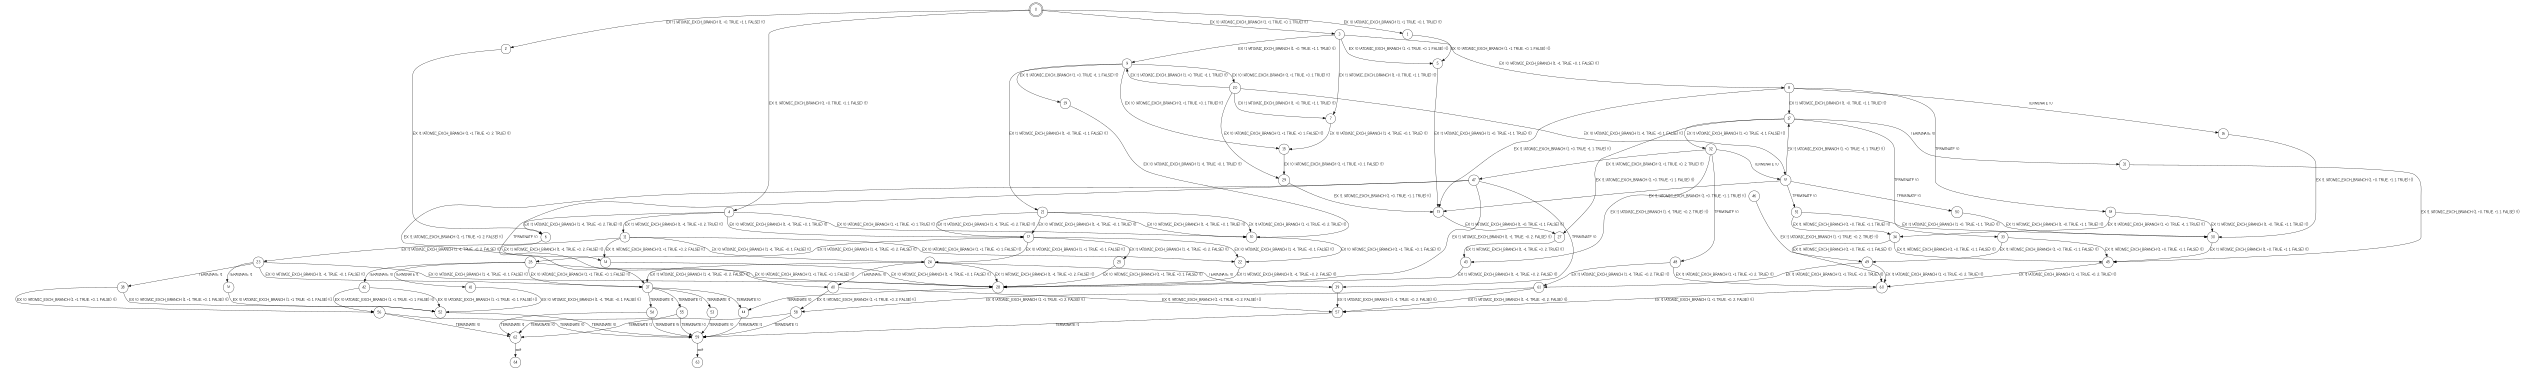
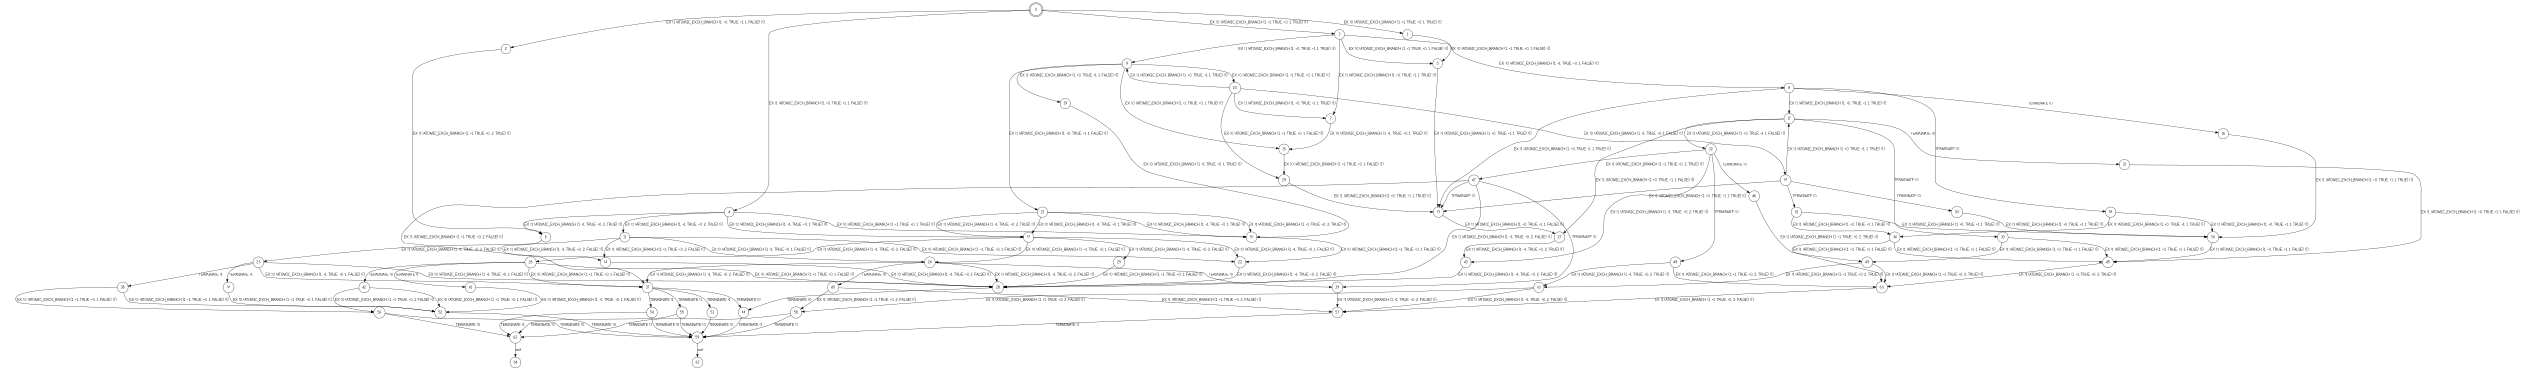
  digraph {
    fontname="Comic Neue"
    node [fontname="Comic Neue" shape=circle]
    edge [fontname="Comic Neue"]
    0 [peripheries=2]
    1
    2
    3
    4
    5
    6
    7
    8
    9
    10
    11
    12
    13
    14
    15
    16
    17
    18
    19
    20
    21
    22
    23
    24
    25
    26
    27
    28
    29
    30
    31
    32
    33
    34
    35
    36
    37
    38
    39
    40
    41
    42
    43
    44
    45
    46
    47
    48
    49
    50
    51
    52
    53
    54
    55
    56
    57
    58
    59
    60
    61
    62
    63
    64
    0 -> 1 [label="EX !0 !ATOMIC_EXCH_BRANCH (1, +1, TRUE, +0, 1, TRUE) !{}"]
    0 -> 2 [label="EX !1 !ATOMIC_EXCH_BRANCH (1, +0, TRUE, +1, 1, FALSE) !{}"]
    0 -> 3 [label="EX !0 !ATOMIC_EXCH_BRANCH (1, +1, TRUE, +0, 1, TRUE) !{}"]
    0 -> 4 [label="EX !1 !ATOMIC_EXCH_BRANCH (1, +0, TRUE, +1, 1, FALSE) !{}"]
    1 -> 5 [label="EX !0 !ATOMIC_EXCH_BRANCH (1, +1, TRUE, +0, 1, FALSE) !{}"]
    2 -> 6 [label="EX !1 !ATOMIC_EXCH_BRANCH (1, +1, TRUE, +0, 2, TRUE) !{}"]
    3 -> 5 [label="EX !0 !ATOMIC_EXCH_BRANCH (1, +1, TRUE, +0, 1, FALSE) !{}"]
    3 -> 7 [label="EX !1 !ATOMIC_EXCH_BRANCH (1, +0, TRUE, +1, 1, TRUE) !{}"]
    3 -> 8 [label="EX !0 !ATOMIC_EXCH_BRANCH (1, +1, TRUE, +0, 1, FALSE) !{}"]
    3 -> 9 [label="EX !1 !ATOMIC_EXCH_BRANCH (1, +0, TRUE, +1, 1, TRUE) !{}"]
    4 -> 6 [label="EX !1 !ATOMIC_EXCH_BRANCH (1, +1, TRUE, +0, 2, TRUE) !{}"]
    4 -> 10 [label="EX !0 !ATOMIC_EXCH_BRANCH (1, +1, TRUE, +0, 1, TRUE) !{}"]
    4 -> 11 [label="EX !1 !ATOMIC_EXCH_BRANCH (1, +1, TRUE, +0, 2, TRUE) !{}"]
    4 -> 12 [label="EX !0 !ATOMIC_EXCH_BRANCH (1, +1, TRUE, +0, 1, TRUE) !{}"]
    5 -> 13 [label="EX !1 !ATOMIC_EXCH_BRANCH (1, +0, TRUE, +1, 1, TRUE) !{}"]
    6 -> 14 [label="EX !1 !ATOMIC_EXCH_BRANCH (1, +1, TRUE, +0, 2, FALSE) !{}"]
    7 -> 15 [label="EX !0 !ATOMIC_EXCH_BRANCH (1, +1, TRUE, +0, 1, TRUE) !{}"]
    8 -> 13 [label="EX !1 !ATOMIC_EXCH_BRANCH (1, +0, TRUE, +1, 1, TRUE) !{}"]
    8 -> 16 [label="TERMINATE !0"]
    8 -> 17 [label="EX !1 !ATOMIC_EXCH_BRANCH (1, +0, TRUE, +1, 1, TRUE) !{}"]
    8 -> 18 [label="TERMINATE !0"]
    9 -> 15 [label="EX !0 !ATOMIC_EXCH_BRANCH (1, +1, TRUE, +0, 1, TRUE) !{}"]
    9 -> 19 [label="EX !1 !ATOMIC_EXCH_BRANCH (1, +0, TRUE, +1, 1, FALSE) !{}"]
    9 -> 20 [label="EX !0 !ATOMIC_EXCH_BRANCH (1, +1, TRUE, +0, 1, TRUE) !{}"]
    9 -> 21 [label="EX !1 !ATOMIC_EXCH_BRANCH (1, +0, TRUE, +1, 1, FALSE) !{}"]
    10 -> 22 [label="EX !0 !ATOMIC_EXCH_BRANCH (1, +1, TRUE, +0, 1, FALSE) !{}"]
    11 -> 14 [label="EX !1 !ATOMIC_EXCH_BRANCH (1, +1, TRUE, +0, 2, FALSE) !{}"]
    11 -> 22 [label="EX !0 !ATOMIC_EXCH_BRANCH (1, +1, TRUE, +0, 1, FALSE) !{}"]
    11 -> 23 [label="EX !1 !ATOMIC_EXCH_BRANCH (1, +1, TRUE, +0, 2, FALSE) !{}"]
    11 -> 24 [label="EX !0 !ATOMIC_EXCH_BRANCH (1, +1, TRUE, +0, 1, FALSE) !{}"]
    12 -> 22 [label="EX !0 !ATOMIC_EXCH_BRANCH (1, +1, TRUE, +0, 1, FALSE) !{}"]
    12 -> 24 [label="EX !0 !ATOMIC_EXCH_BRANCH (1, +1, TRUE, +0, 1, FALSE) !{}"]
    12 -> 25 [label="EX !1 !ATOMIC_EXCH_BRANCH (1, +1, TRUE, +0, 2, FALSE) !{}"]
    12 -> 26 [label="EX !1 !ATOMIC_EXCH_BRANCH (1, +1, TRUE, +0, 2, FALSE) !{}"]
    13 -> 27 [label="EX !1 !ATOMIC_EXCH_BRANCH (1, +0, TRUE, +1, 1, FALSE) !{}"]
    14 -> 28 [label="EX !0 !ATOMIC_EXCH_BRANCH (1, +1, TRUE, +0, 1, FALSE) !{}"]
    15 -> 29 [label="EX !0 !ATOMIC_EXCH_BRANCH (1, +1, TRUE, +0, 1, FALSE) !{}"]
    16 -> 30 [label="EX !1 !ATOMIC_EXCH_BRANCH (1, +0, TRUE, +1, 1, TRUE) !{}"]
    17 -> 27 [label="EX !1 !ATOMIC_EXCH_BRANCH (1, +0, TRUE, +1, 1, FALSE) !{}"]
    17 -> 31 [label="TERMINATE !0"]
    17 -> 32 [label="EX !1 !ATOMIC_EXCH_BRANCH (1, +0, TRUE, +1, 1, FALSE) !{}"]
    17 -> 33 [label="TERMINATE !0"]
    18 -> 30 [label="EX !1 !ATOMIC_EXCH_BRANCH (1, +0, TRUE, +1, 1, TRUE) !{}"]
    18 -> 34 [label="EX !1 !ATOMIC_EXCH_BRANCH (1, +0, TRUE, +1, 1, TRUE) !{}"]
    19 -> 10 [label="EX !0 !ATOMIC_EXCH_BRANCH (1, +1, TRUE, +0, 1, TRUE) !{}"]
    20 -> 7 [label="EX !1 !ATOMIC_EXCH_BRANCH (1, +0, TRUE, +1, 1, TRUE) !{}"]
    20 -> 9 [label="EX !1 !ATOMIC_EXCH_BRANCH (1, +0, TRUE, +1, 1, TRUE) !{}"]
    20 -> 29 [label="EX !0 !ATOMIC_EXCH_BRANCH (1, +1, TRUE, +0, 1, FALSE) !{}"]
    20 -> 35 [label="EX !0 !ATOMIC_EXCH_BRANCH (1, +1, TRUE, +0, 1, FALSE) !{}"]
    21 -> 10 [label="EX !0 !ATOMIC_EXCH_BRANCH (1, +1, TRUE, +0, 1, TRUE) !{}"]
    21 -> 10 [label="EX !1 !ATOMIC_EXCH_BRANCH (1, +1, TRUE, +0, 2, TRUE) !{}"]
    21 -> 12 [label="EX !0 !ATOMIC_EXCH_BRANCH (1, +1, TRUE, +0, 1, TRUE) !{}"]
    21 -> 12 [label="EX !1 !ATOMIC_EXCH_BRANCH (1, +1, TRUE, +0, 2, TRUE) !{}"]
    22 -> 28 [label="EX !1 !ATOMIC_EXCH_BRANCH (1, +1, TRUE, +0, 2, FALSE) !{}"]
    23 -> 28 [label="EX !0 !ATOMIC_EXCH_BRANCH (1, +1, TRUE, +0, 1, FALSE) !{}"]
    23 -> 36 [label="TERMINATE !1"]
    23 -> 37 [label="EX !0 !ATOMIC_EXCH_BRANCH (1, +1, TRUE, +0, 1, FALSE) !{}"]
    23 -> 38 [label="TERMINATE !1"]
    24 -> 28 [label="EX !1 !ATOMIC_EXCH_BRANCH (1, +1, TRUE, +0, 2, FALSE) !{}"]
    24 -> 37 [label="EX !1 !ATOMIC_EXCH_BRANCH (1, +1, TRUE, +0, 2, FALSE) !{}"]
    24 -> 39 [label="TERMINATE !0"]
    24 -> 40 [label="TERMINATE !0"]
    25 -> 28 [label="EX !0 !ATOMIC_EXCH_BRANCH (1, +1, TRUE, +0, 1, FALSE) !{}"]
    26 -> 28 [label="EX !0 !ATOMIC_EXCH_BRANCH (1, +1, TRUE, +0, 1, FALSE) !{}"]
    26 -> 37 [label="EX !0 !ATOMIC_EXCH_BRANCH (1, +1, TRUE, +0, 1, FALSE) !{}"]
    26 -> 41 [label="TERMINATE !1"]
    26 -> 42 [label="TERMINATE !0"]
    27 -> 43 [label="EX !1 !ATOMIC_EXCH_BRANCH (1, +1, TRUE, +0, 2, TRUE) !{}"]
    28 -> 44 [label="TERMINATE !0"]
    29 -> 13 [label="EX !1 !ATOMIC_EXCH_BRANCH (1, +0, TRUE, +1, 1, TRUE) !{}"]
    30 -> 45 [label="EX !1 !ATOMIC_EXCH_BRANCH (1, +0, TRUE, +1, 1, FALSE) !{}"]
    31 -> 45 [label="EX !1 !ATOMIC_EXCH_BRANCH (1, +0, TRUE, +1, 1, FALSE) !{}"]
    32 -> 43 [label="EX !1 !ATOMIC_EXCH_BRANCH (1, +1, TRUE, +0, 2, TRUE) !{}"]
-   32 -> 35 [label="TERMINATE !0"]
+   32 -> 46 [label="TERMINATE !0"]
    32 -> 47 [label="EX !1 !ATOMIC_EXCH_BRANCH (1, +1, TRUE, +0, 2, TRUE) !{}"]
    32 -> 48 [label="TERMINATE !0"]
    33 -> 45 [label="EX !1 !ATOMIC_EXCH_BRANCH (1, +0, TRUE, +1, 1, FALSE) !{}"]
    33 -> 49 [label="EX !1 !ATOMIC_EXCH_BRANCH (1, +0, TRUE, +1, 1, FALSE) !{}"]
    34 -> 45 [label="EX !1 !ATOMIC_EXCH_BRANCH (1, +0, TRUE, +1, 1, FALSE) !{}"]
    34 -> 49 [label="EX !1 !ATOMIC_EXCH_BRANCH (1, +0, TRUE, +1, 1, FALSE) !{}"]
    35 -> 13 [label="EX !1 !ATOMIC_EXCH_BRANCH (1, +0, TRUE, +1, 1, TRUE) !{}"]
    35 -> 17 [label="EX !1 !ATOMIC_EXCH_BRANCH (1, +0, TRUE, +1, 1, TRUE) !{}"]
    35 -> 50 [label="TERMINATE !0"]
    35 -> 51 [label="TERMINATE !0"]
    36 -> 52 [label="EX !0 !ATOMIC_EXCH_BRANCH (1, +1, TRUE, +0, 1, FALSE) !{}"]
    37 -> 44 [label="TERMINATE !0"]
    37 -> 53 [label="TERMINATE !1"]
    37 -> 54 [label="TERMINATE !1"]
    37 -> 55 [label="TERMINATE !1"]
    38 -> 52 [label="EX !0 !ATOMIC_EXCH_BRANCH (1, +1, TRUE, +0, 1, FALSE) !{}"]
    38 -> 56 [label="EX !0 !ATOMIC_EXCH_BRANCH (1, +1, TRUE, +0, 1, FALSE) !{}"]
    39 -> 57 [label="EX !1 !ATOMIC_EXCH_BRANCH (1, +1, TRUE, +0, 2, FALSE) !{}"]
    40 -> 57 [label="EX !1 !ATOMIC_EXCH_BRANCH (1, +1, TRUE, +0, 2, FALSE) !{}"]
    40 -> 58 [label="EX !1 !ATOMIC_EXCH_BRANCH (1, +1, TRUE, +0, 2, FALSE) !{}"]
    41 -> 52 [label="EX !0 !ATOMIC_EXCH_BRANCH (1, +1, TRUE, +0, 1, FALSE) !{}"]
    42 -> 52 [label="EX !0 !ATOMIC_EXCH_BRANCH (1, +1, TRUE, +0, 1, FALSE) !{}"]
    42 -> 56 [label="EX !0 !ATOMIC_EXCH_BRANCH (1, +1, TRUE, +0, 1, FALSE) !{}"]
    43 -> 28 [label="EX !1 !ATOMIC_EXCH_BRANCH (1, +1, TRUE, +0, 2, FALSE) !{}"]
    44 -> 59 [label="TERMINATE !1"]
    45 -> 60 [label="EX !1 !ATOMIC_EXCH_BRANCH (1, +1, TRUE, +0, 2, TRUE) !{}"]
    46 -> 60 [label="EX !1 !ATOMIC_EXCH_BRANCH (1, +1, TRUE, +0, 2, TRUE) !{}"]
    47 -> 28 [label="EX !1 !ATOMIC_EXCH_BRANCH (1, +1, TRUE, +0, 2, FALSE) !{}"]
    47 -> 37 [label="EX !1 !ATOMIC_EXCH_BRANCH (1, +1, TRUE, +0, 2, FALSE) !{}"]
    47 -> 39 [label="TERMINATE !0"]
-   47 -> 40 [label="TERMINATE !0"]
+   47 -> 13 [label="TERMINATE !0"]
    48 -> 60 [label="EX !1 !ATOMIC_EXCH_BRANCH (1, +1, TRUE, +0, 2, TRUE) !{}"]
    48 -> 61 [label="EX !1 !ATOMIC_EXCH_BRANCH (1, +1, TRUE, +0, 2, TRUE) !{}"]
    49 -> 60 [label="EX !1 !ATOMIC_EXCH_BRANCH (1, +1, TRUE, +0, 2, TRUE) !{}"]
    49 -> 61 [label="EX !1 !ATOMIC_EXCH_BRANCH (1, +1, TRUE, +0, 2, TRUE) !{}"]
    50 -> 30 [label="EX !1 !ATOMIC_EXCH_BRANCH (1, +0, TRUE, +1, 1, TRUE) !{}"]
    51 -> 30 [label="EX !1 !ATOMIC_EXCH_BRANCH (1, +0, TRUE, +1, 1, TRUE) !{}"]
    51 -> 34 [label="EX !1 !ATOMIC_EXCH_BRANCH (1, +0, TRUE, +1, 1, TRUE) !{}"]
    52 -> 59 [label="TERMINATE !0"]
    53 -> 59 [label="TERMINATE !0"]
    54 -> 59 [label="TERMINATE !5"]
    54 -> 62 [label="TERMINATE !1"]
    55 -> 59 [label="TERMINATE !0"]
    55 -> 62 [label="TERMINATE !0"]
    56 -> 59 [label="TERMINATE !0"]
    56 -> 62 [label="TERMINATE !0"]
    57 -> 59 [label="TERMINATE !1"]
    58 -> 59 [label="TERMINATE !1"]
    58 -> 62 [label="TERMINATE !1"]
    59 -> 63 [label=exit]
    60 -> 57 [label="EX !1 !ATOMIC_EXCH_BRANCH (1, +1, TRUE, +0, 2, FALSE) !{}"]
    61 -> 57 [label="EX !1 !ATOMIC_EXCH_BRANCH (1, +1, TRUE, +0, 2, FALSE) !{}"]
    61 -> 58 [label="EX !1 !ATOMIC_EXCH_BRANCH (1, +1, TRUE, +0, 2, FALSE) !{}"]
    62 -> 64 [label=exit]
  }
